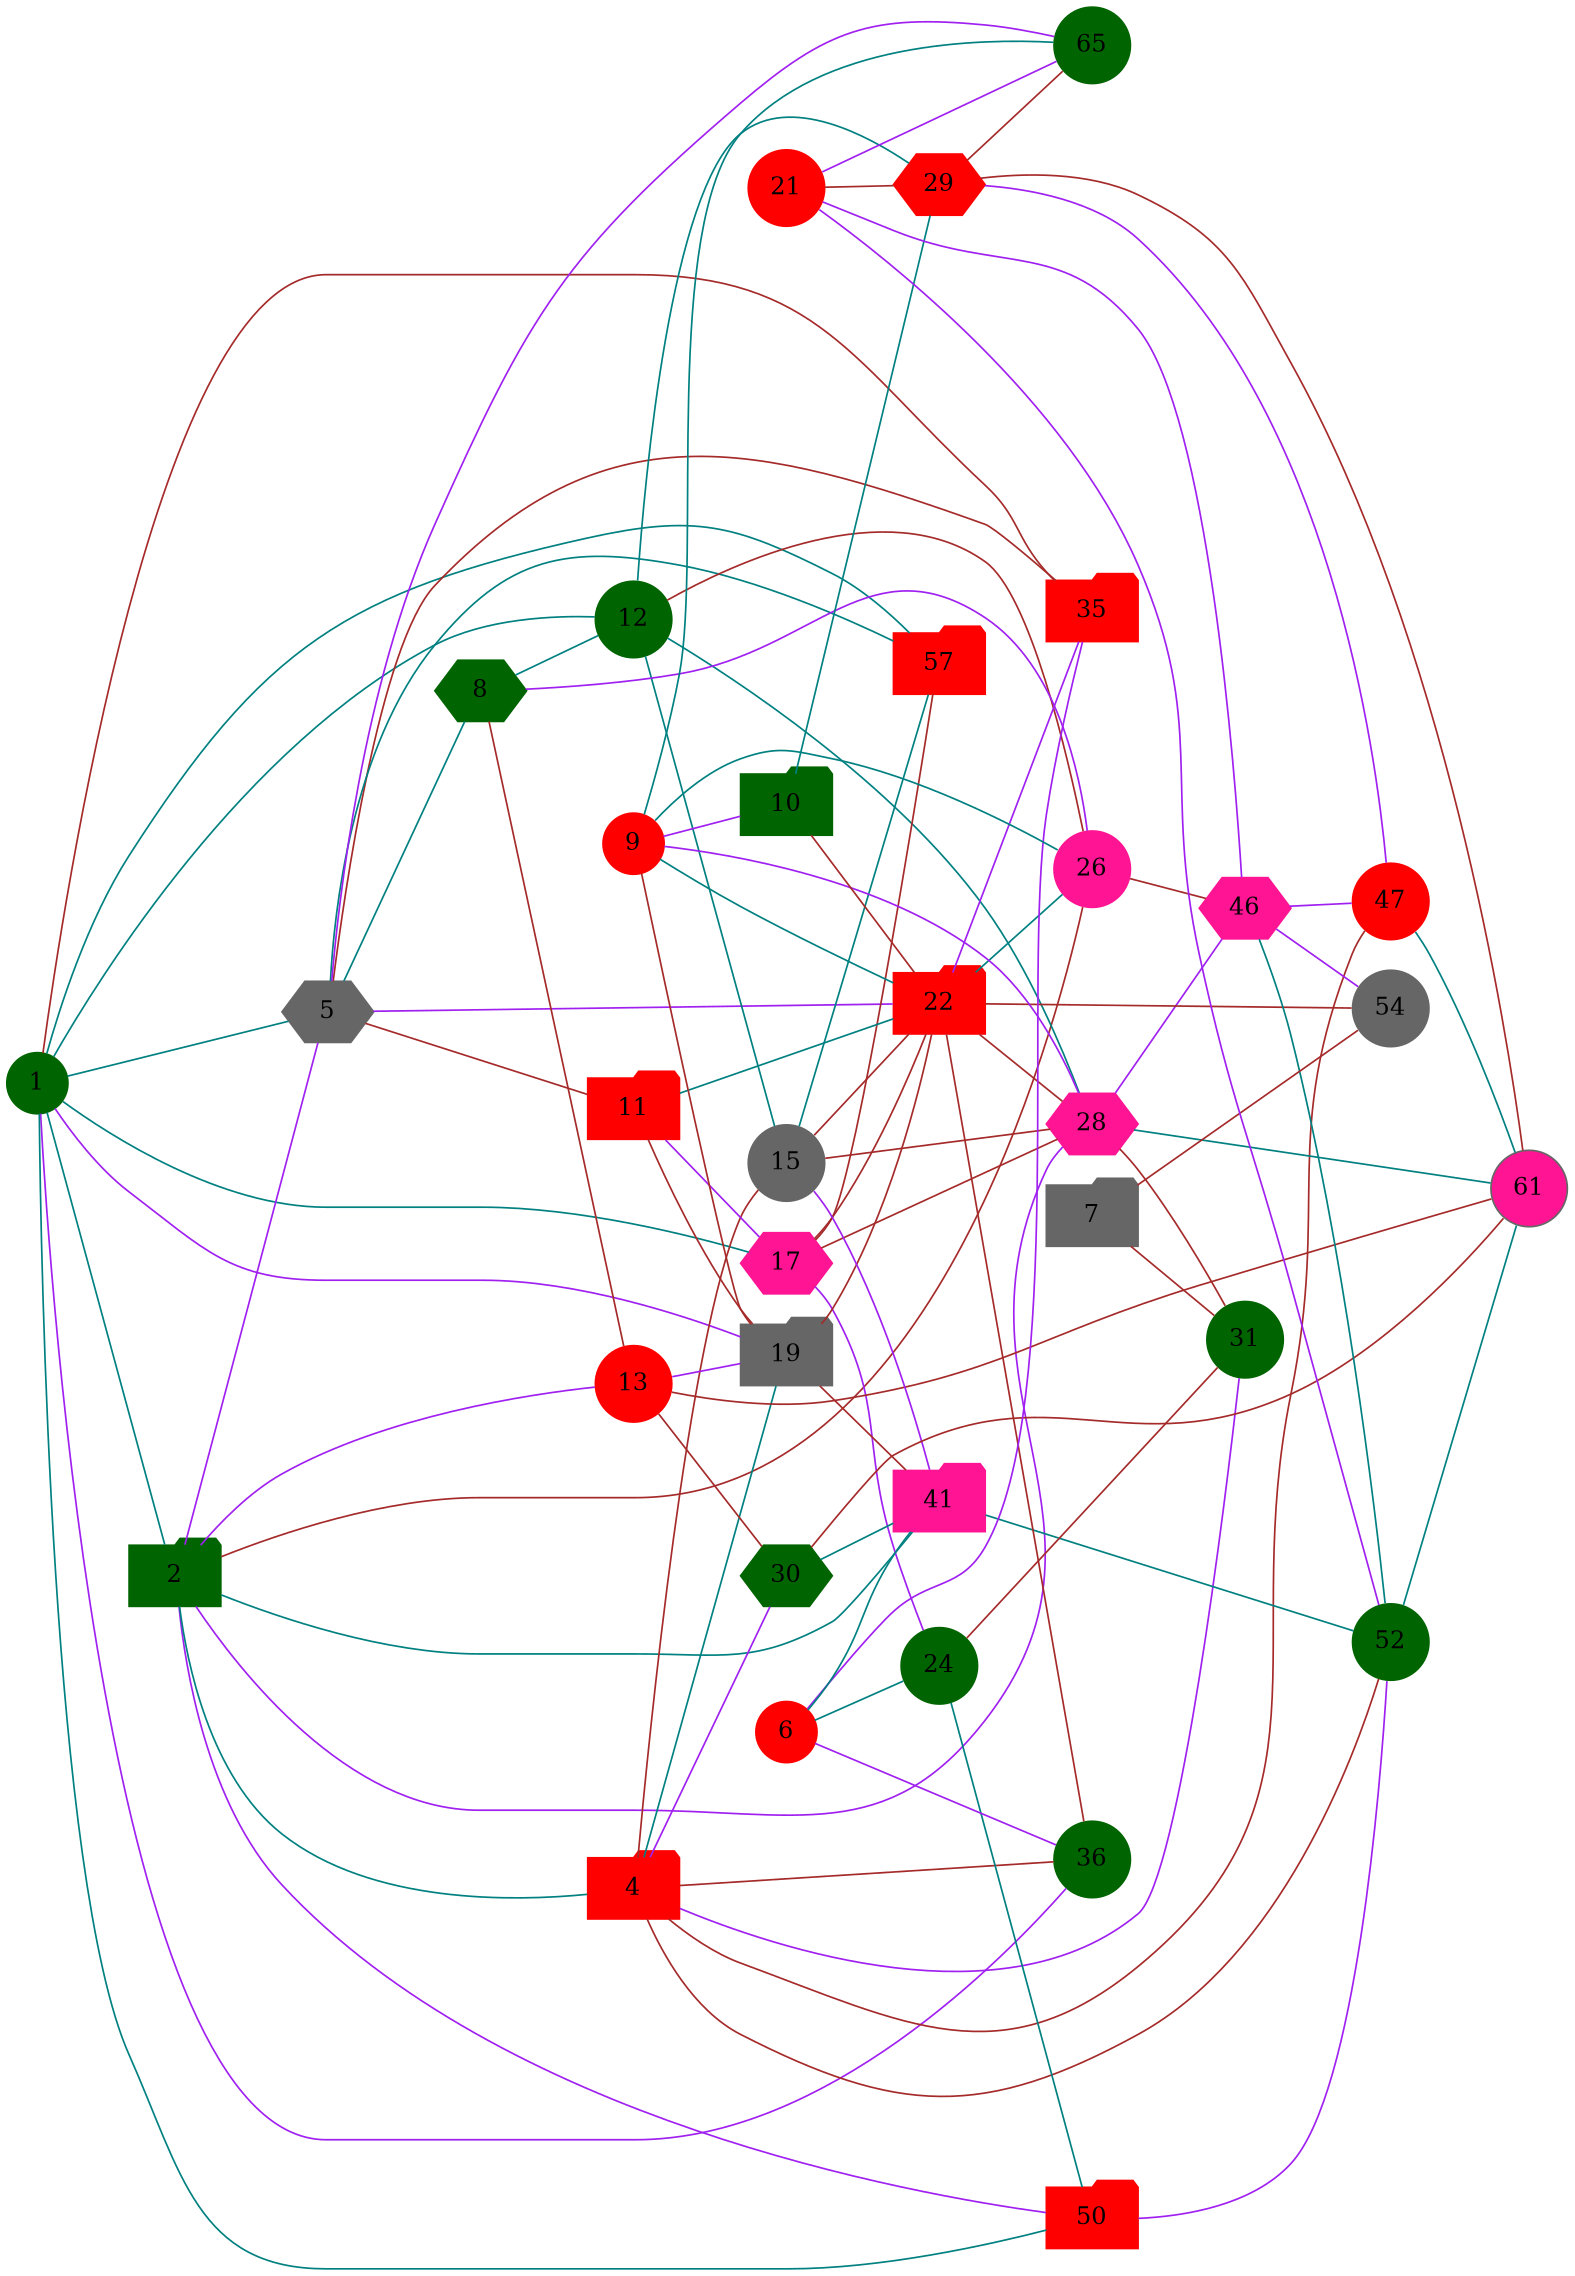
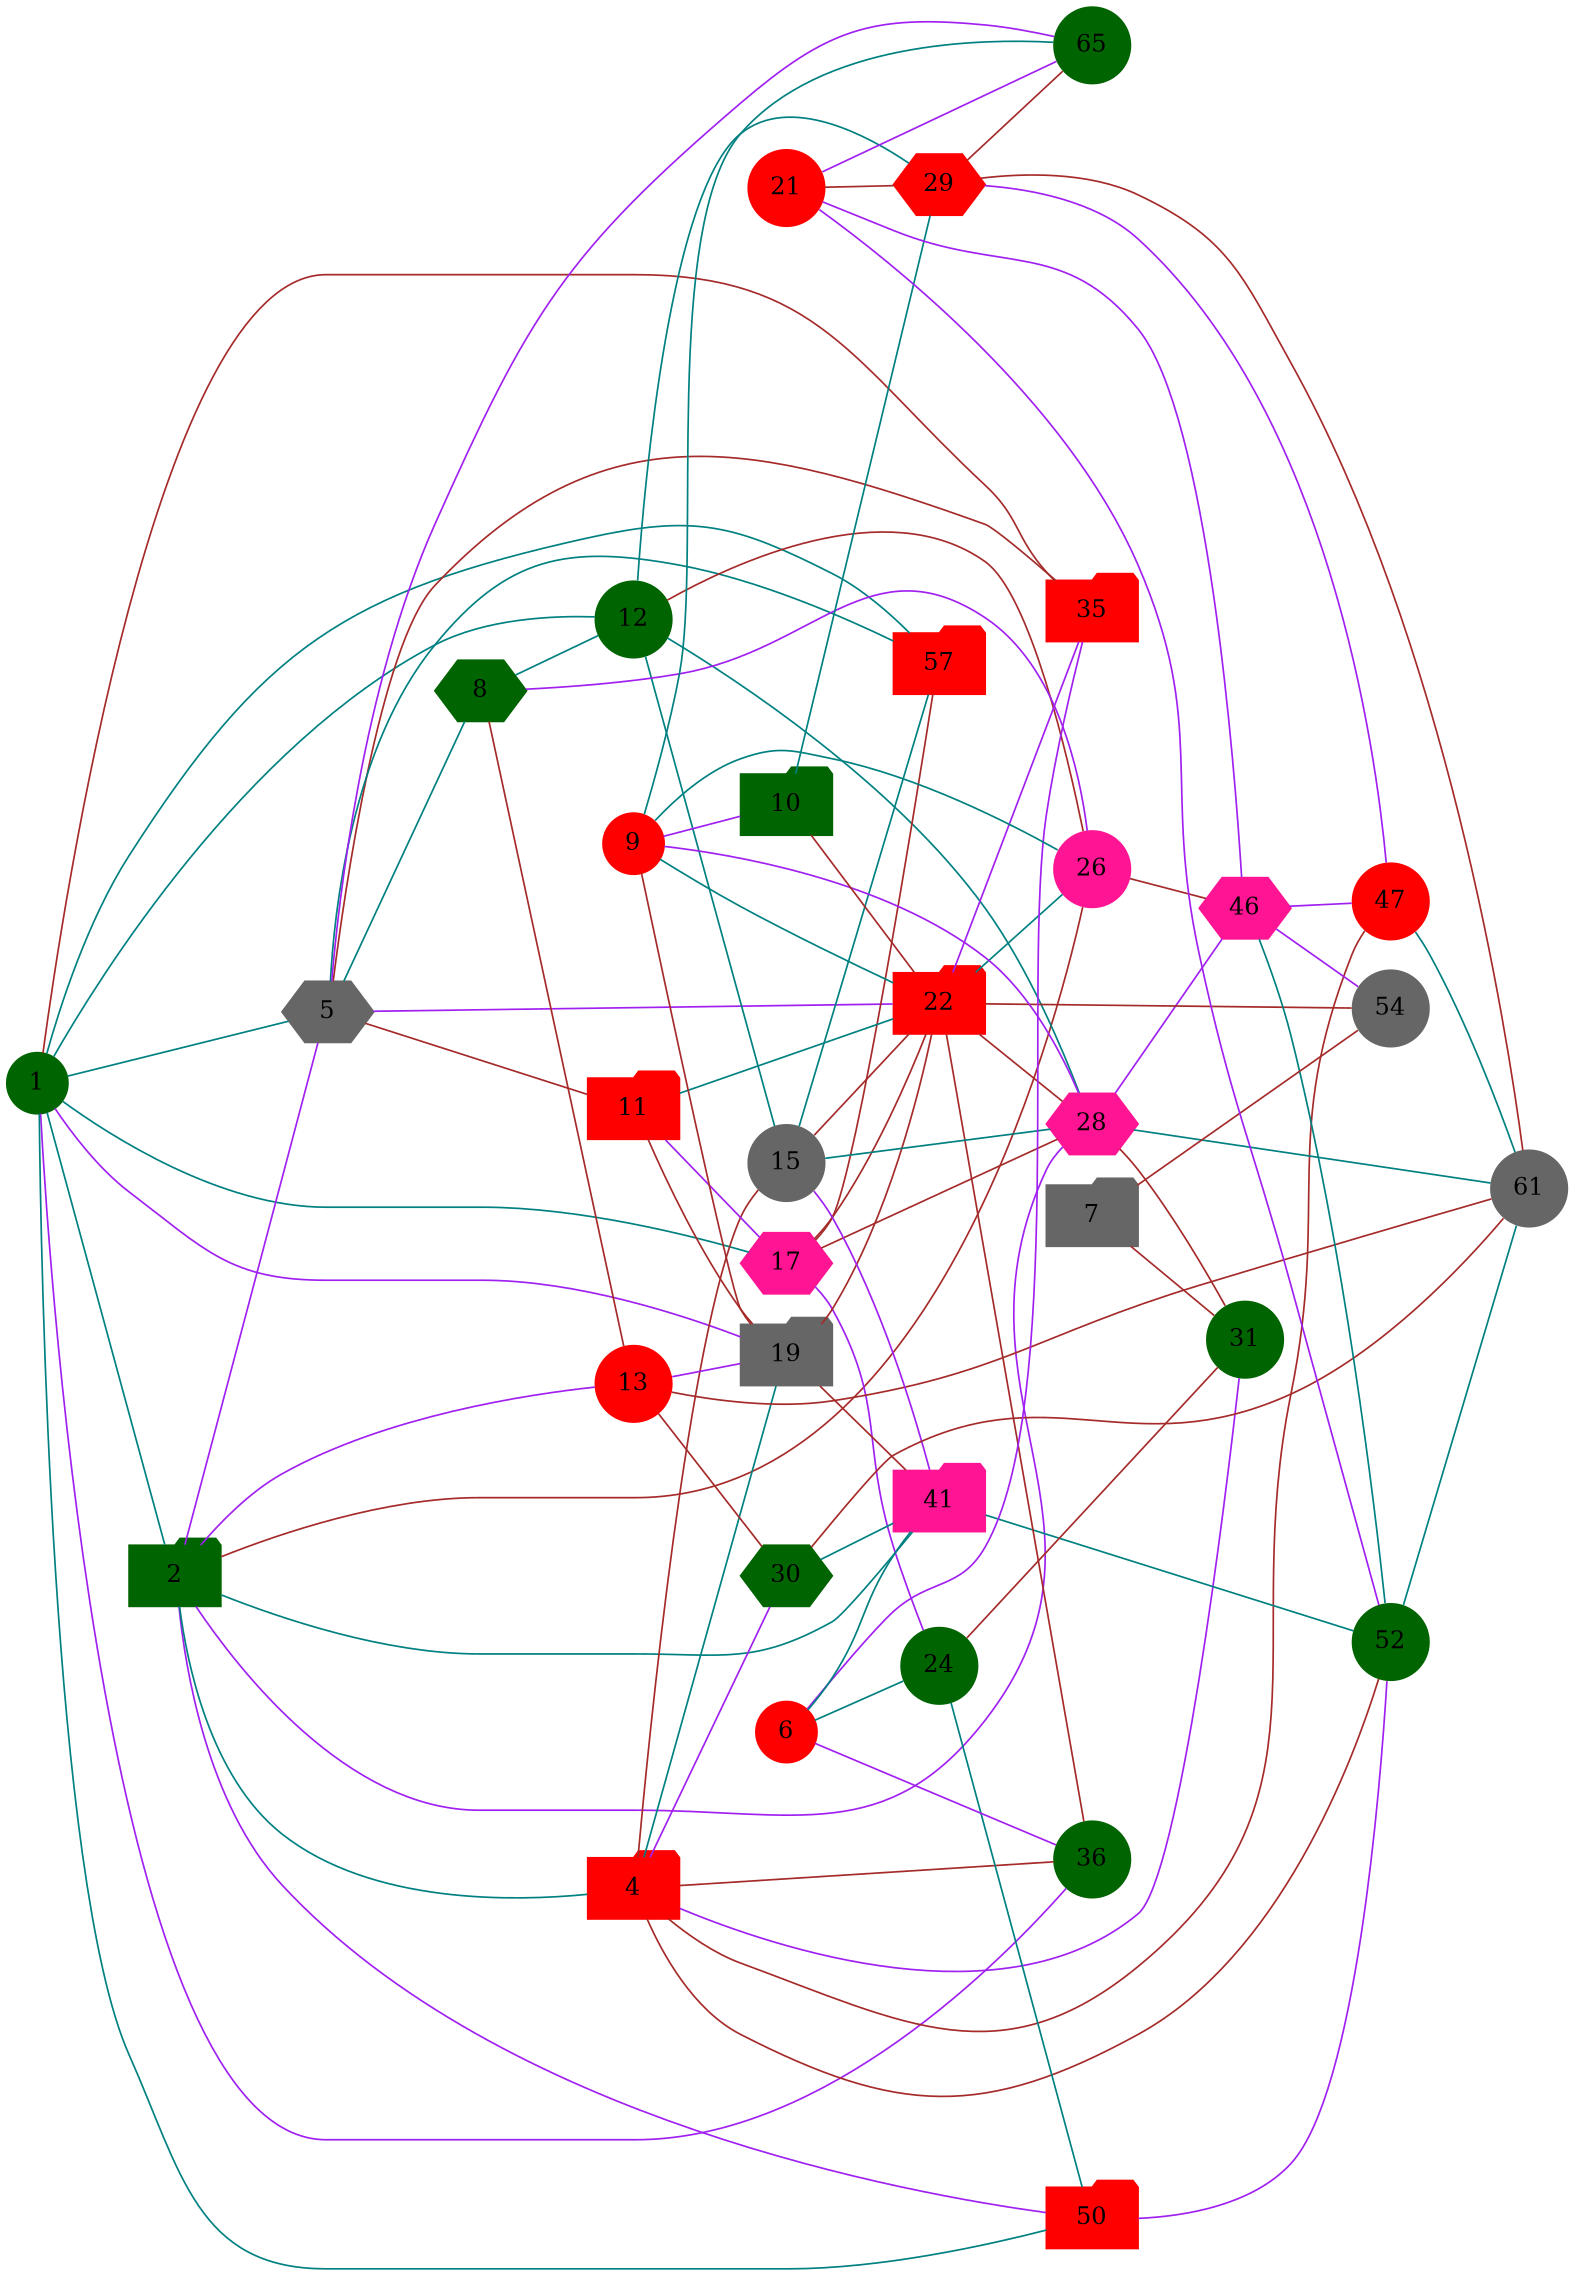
  graph {
    rankdir=LR
    node [color=red shape=circle style=filled]
    edge [color=brown]
    1 [color=darkgreen super="+3+39+55"]
    2 [color=darkgreen shape=folder super="+37+16"]
    5 [color=gray40 shape=hexagon super="+25+32+44"]
    12 [color=darkgreen super="+18"]
    17 [color=deeppink shape=hexagon super="+45"]
    19 [color=gray40 shape=folder super="+33+20"]
    35 [shape=folder]
    36 [color=darkgreen]
    50 [shape=folder]
    57 [shape=folder]
    4 [shape=folder super="+14+23"]
    13 [super="+40"]
    26 [color=deeppink super="+64"]
    28 [color=deeppink shape=hexagon super="+59+68"]
    41 [color=deeppink shape=folder super="+43"]
    8 [color=darkgreen shape=hexagon super="+48"]
    11 [shape=folder]
    22 [shape=folder super="+51+38+42"]
    65 [color=darkgreen]
    15 [color=gray40 super="+66"]
    29 [shape=hexagon super="+53"]
    24 [color=darkgreen]
    52 [color=darkgreen super="+56"]
    30 [color=darkgreen shape=hexagon]
    31 [color=darkgreen]
    47
-   61 [color=gray40 super="+62" fillcolor=deeppink]
+   61 [color=gray40 super="+62"]
    46 [color=deeppink shape=hexagon super="+49"]
    7 [color=gray40 shape=folder]
    54 [color=gray40]
    6
    9 [super="+27"]
    10 [color=darkgreen shape=folder]
    21
    1 -- 2 [color=teal]
    1 -- 5 [color=teal weight=2]
    1 -- 12 [color=teal]
    1 -- 17 [color=teal]
    1 -- 19 [color=purple]
    1 -- 35
    1 -- 36 [color=purple]
    1 -- 50 [color=teal]
    1 -- 57 [color=teal]
    2 -- 5 [color=purple]
    2 -- 50 [color=purple]
    2 -- 4 [color=teal]
    2 -- 13 [color=purple]
    2 -- 26
    2 -- 28 [color=purple]
    2 -- 41 [color=teal]
    5 -- 35
    5 -- 57 [color=teal]
    5 -- 8 [color=teal]
    5 -- 11
    5 -- 22 [color=purple]
    5 -- 65 [color=purple]
    12 -- 26
    12 -- 28 [color=teal]
    12 -- 15 [color=teal]
    12 -- 29 [color=teal]
    17 -- 57
    17 -- 28
    17 -- 22
    17 -- 24 [color=purple]
    19 -- 41
    19 -- 22
    50 -- 52 [color=purple]
    4 -- 19 [color=teal]
    4 -- 36
    4 -- 15
    4 -- 52
    4 -- 30 [color=purple]
    4 -- 31 [color=purple]
    4 -- 47
    13 -- 19 [color=purple weight=2]
    13 -- 30
    13 -- 61
    26 -- 46
    28 -- 31
    28 -- 61 [color=teal]
    28 -- 46 [color=purple]
    41 -- 52 [color=teal]
    8 -- 12 [color=teal weight=3]
    8 -- 13
    8 -- 26 [color=purple]
    11 -- 17 [color=purple]
    11 -- 19
    11 -- 22 [color=teal]
    22 -- 35 [color=purple]
    22 -- 36
    22 -- 26 [color=teal]
    22 -- 28
    22 -- 54 [weight=2]
    15 -- 57 [color=teal]
-   15 -- 28 [weight=2]
+   15 -- 28 [color=teal weight=2]
    15 -- 41 [color=purple]
    15 -- 22
    29 -- 65
    29 -- 47 [color=purple]
    29 -- 61
    24 -- 50 [color=teal]
    24 -- 31
    52 -- 61 [color=teal]
    30 -- 41 [color=teal]
    30 -- 61
    47 -- 61 [color=teal]
    46 -- 52 [color=teal]
    46 -- 47 [color=purple]
    46 -- 54 [color=purple]
    7 -- 31
    7 -- 54
    6 -- 35 [color=purple]
    6 -- 36 [color=purple]
    6 -- 41 [color=teal]
    6 -- 24 [color=teal]
    9 -- 19
    9 -- 26 [color=teal]
    9 -- 28 [color=purple]
    9 -- 22 [color=teal]
    9 -- 65 [color=teal]
    9 -- 10 [color=purple]
    10 -- 22 [weight=2]
    10 -- 29 [color=teal]
    21 -- 65 [color=purple]
    21 -- 29
    21 -- 52 [color=purple]
    21 -- 46 [color=purple]
  }
